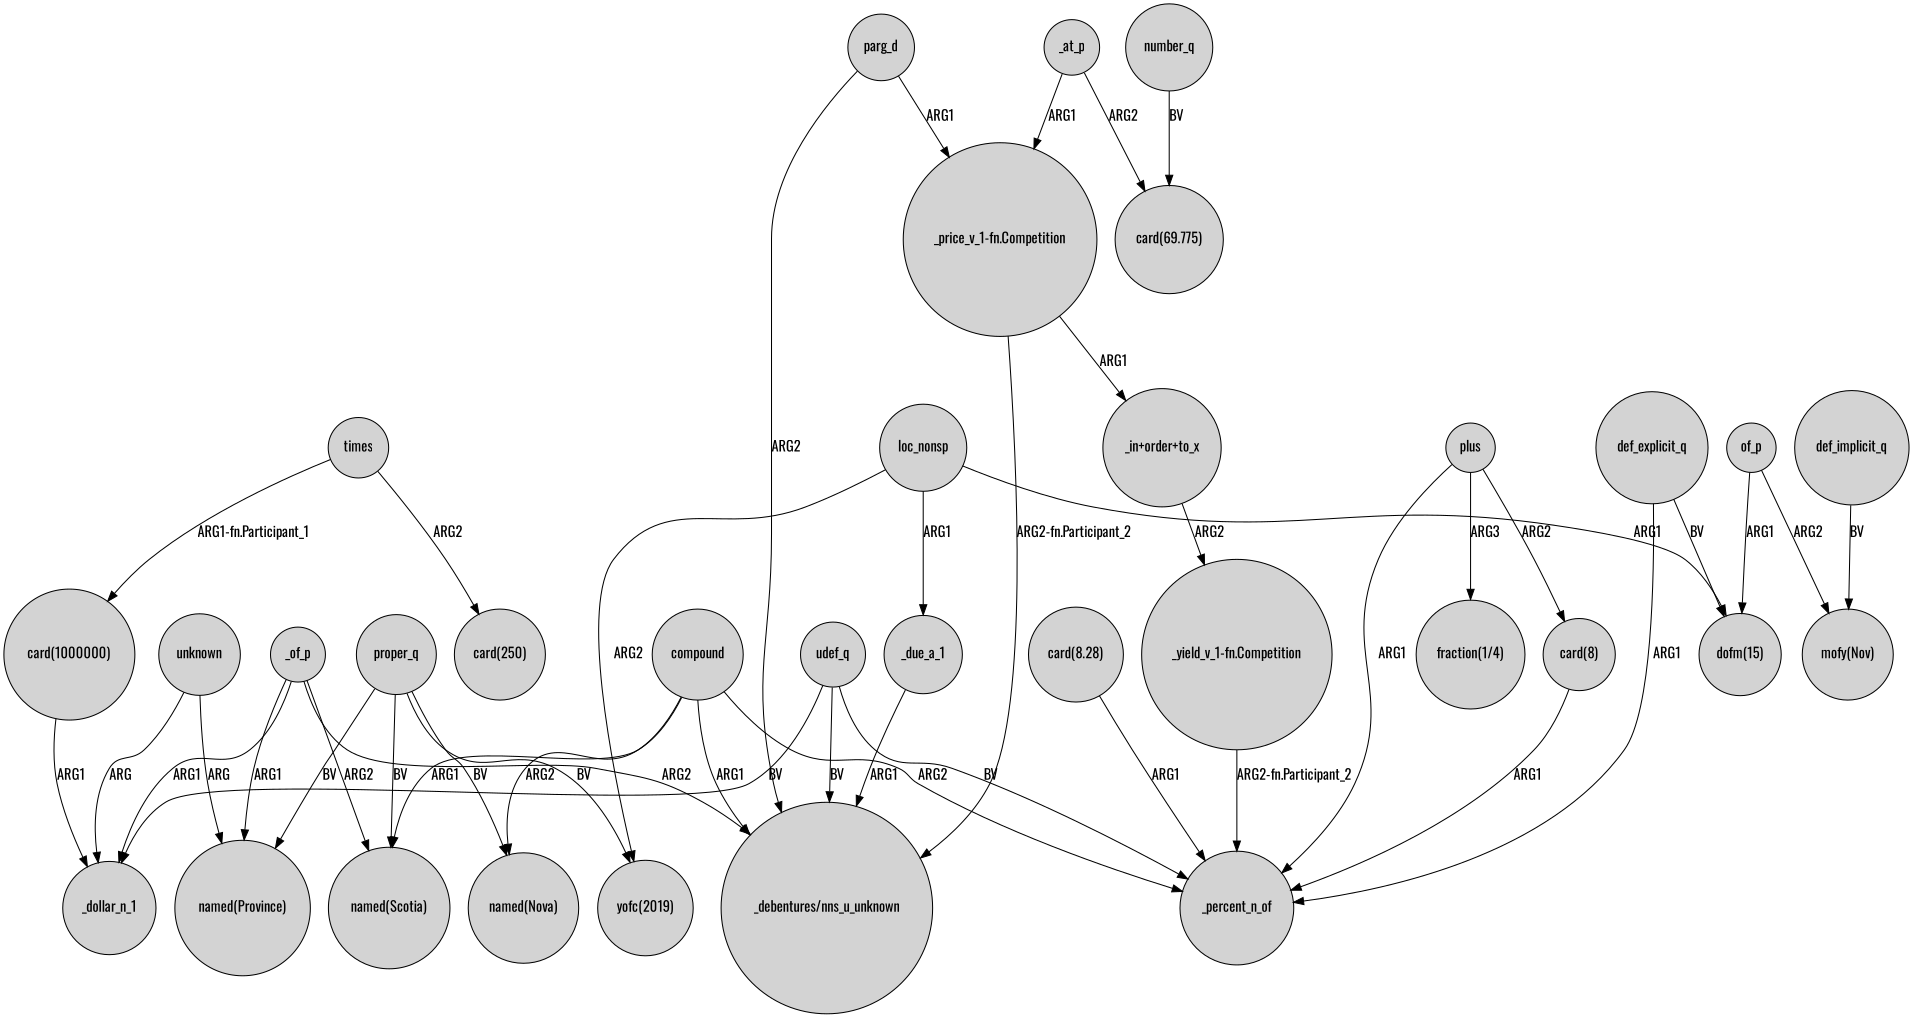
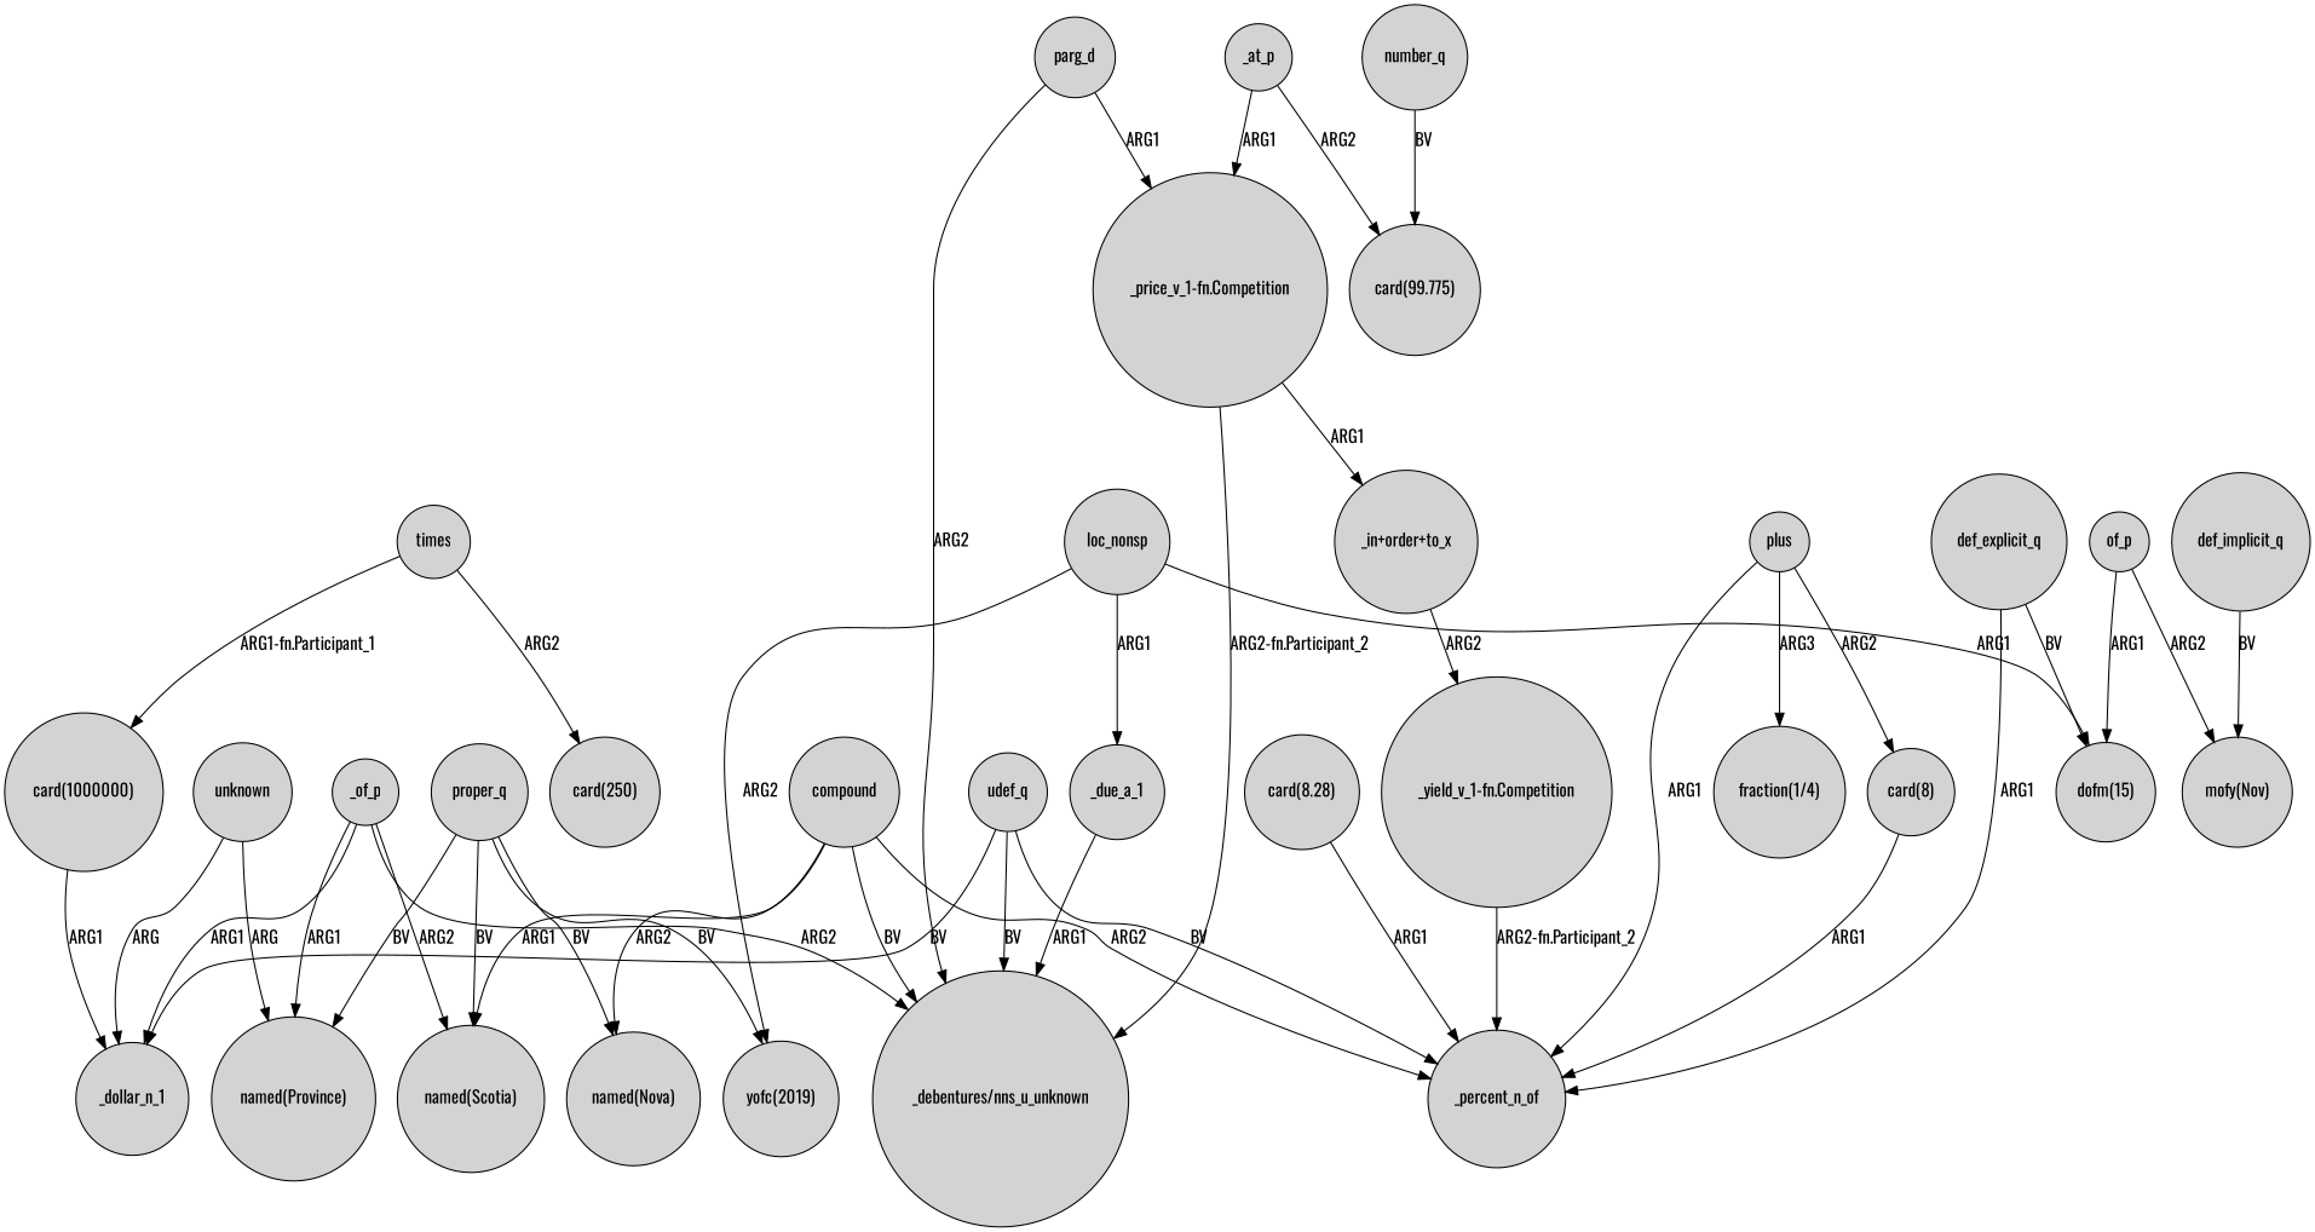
  digraph {
    fontname=Oswald
    node [fontname=Oswald shape=circle style=filled]
    edge [fontname=Oswald]
    _of_p
    _dollar_n_1
    "_debentures/nns_u_unknown"
    "named(Province)"
    "named(Scotia)"
    of_p
    "mofy(Nov)"
    "dofm(15)"
    plus
    "card(8)"
    _percent_n_of
    "fraction(1/4)"
    proper_q
    "named(Nova)"
    "yofc(2019)"
    _at_p
    "_price_v_1-fn.Competition"
-   "card(99.775)" [label="card(69.775)"]
+   "card(99.775)"
    "_in+order+to_x"
    loc_nonsp
    _due_a_1
    times
    "card(1000000)"
    "card(250)"
    "_yield_v_1-fn.Competition"
    unknown
    compound
    "card(8.28)"
    udef_q
    parg_d
    number_q
    def_explicit_q
    def_implicit_q
    _of_p -> _dollar_n_1 [label=ARG1]
    _of_p -> "_debentures/nns_u_unknown" [label=ARG2]
    _of_p -> "named(Province)" [label=ARG1]
    _of_p -> "named(Scotia)" [label=ARG2]
    of_p -> "mofy(Nov)" [label=ARG2]
    of_p -> "dofm(15)" [label=ARG1]
    plus -> "card(8)" [label=ARG2]
    plus -> _percent_n_of [label=ARG1]
    plus -> "fraction(1/4)" [label=ARG3]
    "card(8)" -> _percent_n_of [label=ARG1]
    proper_q -> "named(Province)" [label=BV]
    proper_q -> "named(Scotia)" [label=BV]
    proper_q -> "named(Nova)" [label=BV]
    proper_q -> "yofc(2019)" [label=BV]
    _at_p -> "_price_v_1-fn.Competition" [label=ARG1]
    _at_p -> "card(99.775)" [label=ARG2]
    "_price_v_1-fn.Competition" -> "_debentures/nns_u_unknown" [label="ARG2-fn.Participant_2"]
    "_price_v_1-fn.Competition" -> "_in+order+to_x" [label=ARG1]
    "_in+order+to_x" -> "_yield_v_1-fn.Competition" [label=ARG2]
    loc_nonsp -> "dofm(15)" [label=ARG1]
    loc_nonsp -> "yofc(2019)" [label=ARG2]
    loc_nonsp -> _due_a_1 [label=ARG1]
    _due_a_1 -> "_debentures/nns_u_unknown" [label=ARG1]
    times -> "card(1000000)" [label="ARG1-fn.Participant_1"]
    times -> "card(250)" [label=ARG2]
    "card(1000000)" -> _dollar_n_1 [label=ARG1]
    "_yield_v_1-fn.Competition" -> _percent_n_of [label="ARG2-fn.Participant_2"]
    unknown -> _dollar_n_1 [label=ARG]
    unknown -> "named(Province)" [label=ARG]
-   compound -> "_debentures/nns_u_unknown" [label=ARG1]
+   compound -> "_debentures/nns_u_unknown" [label=BV]
    compound -> "named(Scotia)" [label=ARG1]
    compound -> _percent_n_of [label=ARG2]
    compound -> "named(Nova)" [label=ARG2]
    "card(8.28)" -> _percent_n_of [label=ARG1]
    udef_q -> _dollar_n_1 [label=BV]
    udef_q -> "_debentures/nns_u_unknown" [label=BV]
    udef_q -> _percent_n_of [label=BV]
    parg_d -> "_debentures/nns_u_unknown" [label=ARG2]
    parg_d -> "_price_v_1-fn.Competition" [label=ARG1]
    number_q -> "card(99.775)" [label=BV]
    def_explicit_q -> "dofm(15)" [label=BV]
    def_explicit_q -> _percent_n_of [label=ARG1]
    def_implicit_q -> "mofy(Nov)" [label=BV]
  }
